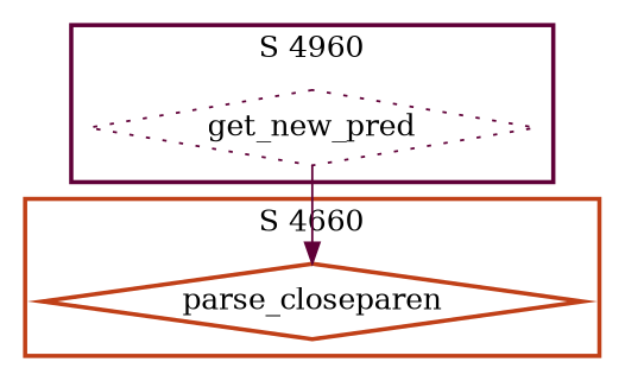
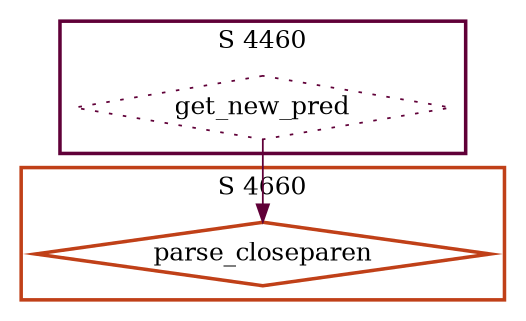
  digraph {
    node [shape=diamond]
    n1 [color="#600038" label=get_new_pred style=dotted]
    n2 [color="#C04018" label=parse_closeparen style=bold]
    subgraph cluster_1 {
      color="#600038"
-     label="S 4960"
+     label="S 4460"
      style=bold
      n1
    }
    subgraph cluster_2 {
      color="#C04018"
      label="S 4660"
      style=bold
      n2
    }
    n1 -> n2 [color="#600038"]
  }
